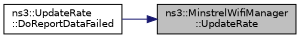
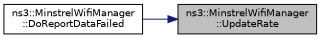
  digraph {
    rankdir=RL
    node [color=black fontname=Helvetica fontsize=10 shape=record style=filled]
    n1 [fillcolor=grey75 fontcolor=black height=0.2 label="ns3::MinstrelWifiManager\l::UpdateRate" width=0.4]
-   n2 [fillcolor=white height=0.2 label="ns3::UpdateRate\l::DoReportDataFailed" width=0.4]
+   n2 [fillcolor=white height=0.2 label="ns3::MinstrelWifiManager\l::DoReportDataFailed" width=0.4]
    n1 -> n2 [color=midnightblue dir=back fontname=Helvetica fontsize=10 labelfontname=Helvetica labelfontsize=10 style=solid]
  }
